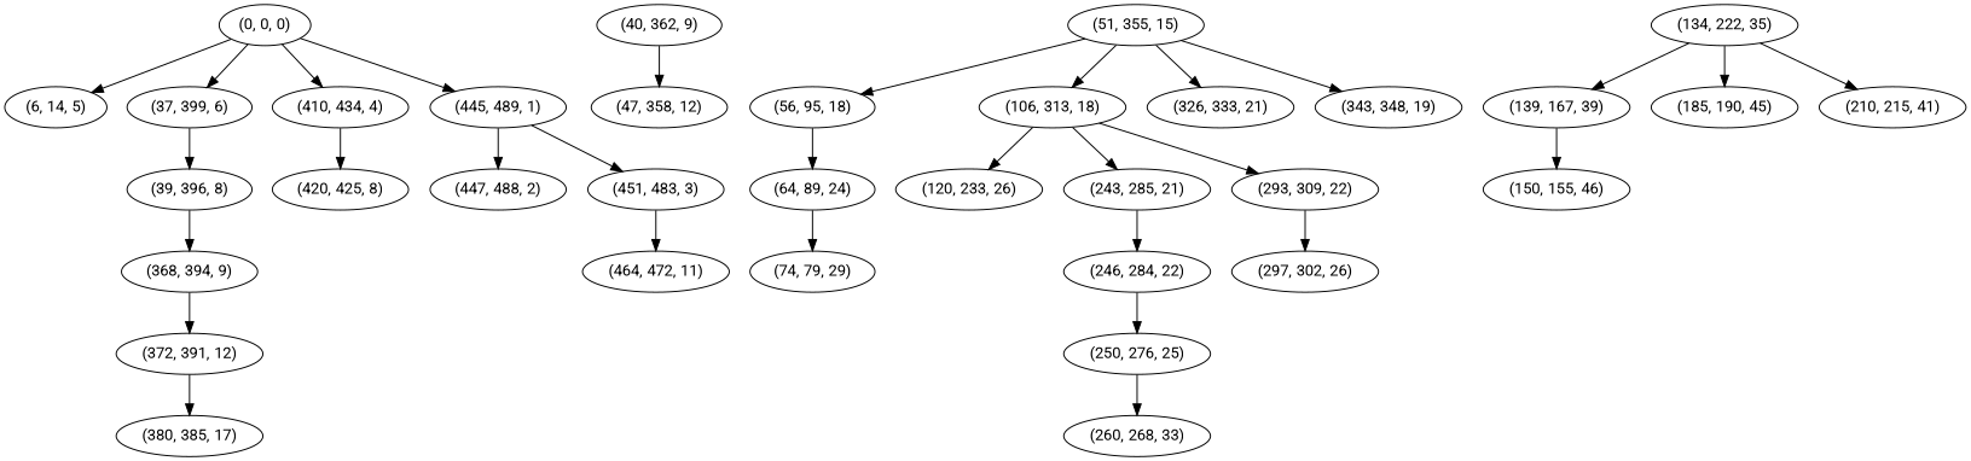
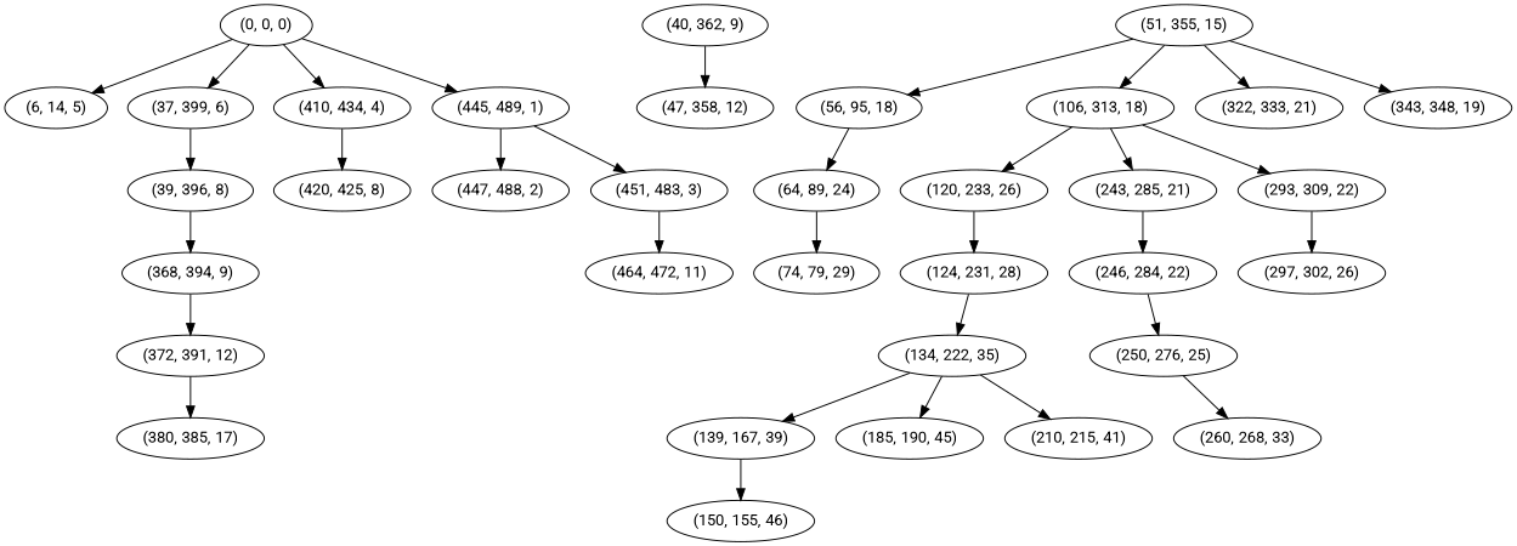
  digraph {
    fontname=Roboto
    node [fontname=Roboto]
    edge [fontname=Roboto]
    "(0, 0, 0)"
    "(6, 14, 5)"
    "(37, 399, 6)"
    "(410, 434, 4)"
    "(445, 489, 1)"
    "(39, 396, 8)"
    "(420, 425, 8)"
    "(447, 488, 2)"
    "(451, 483, 3)"
    "(368, 394, 9)"
    "(40, 362, 9)"
    "(47, 358, 12)"
    "(372, 391, 12)"
    "(51, 355, 15)"
    "(56, 95, 18)"
    "(106, 313, 18)"
-   "(322, 333, 21)" [label="(326, 333, 21)"]
+   "(322, 333, 21)"
    "(343, 348, 19)"
    "(64, 89, 24)"
    "(120, 233, 26)"
    "(243, 285, 21)"
    "(293, 309, 22)"
    "(74, 79, 29)"
+   "(124, 231, 28)"
    "(246, 284, 22)"
    "(297, 302, 26)"
    "(134, 222, 35)"
    "(139, 167, 39)"
    "(185, 190, 45)"
    "(210, 215, 41)"
    "(150, 155, 46)"
    "(250, 276, 25)"
    "(260, 268, 33)"
    "(380, 385, 17)"
    "(464, 472, 11)"
    "(0, 0, 0)" -> "(6, 14, 5)"
    "(0, 0, 0)" -> "(37, 399, 6)"
    "(0, 0, 0)" -> "(410, 434, 4)"
    "(0, 0, 0)" -> "(445, 489, 1)"
    "(37, 399, 6)" -> "(39, 396, 8)"
    "(410, 434, 4)" -> "(420, 425, 8)"
    "(445, 489, 1)" -> "(447, 488, 2)"
    "(445, 489, 1)" -> "(451, 483, 3)"
    "(39, 396, 8)" -> "(368, 394, 9)"
    "(451, 483, 3)" -> "(464, 472, 11)"
    "(368, 394, 9)" -> "(372, 391, 12)"
    "(40, 362, 9)" -> "(47, 358, 12)"
    "(372, 391, 12)" -> "(380, 385, 17)"
    "(51, 355, 15)" -> "(56, 95, 18)"
    "(51, 355, 15)" -> "(106, 313, 18)"
    "(51, 355, 15)" -> "(322, 333, 21)"
    "(51, 355, 15)" -> "(343, 348, 19)"
    "(56, 95, 18)" -> "(64, 89, 24)"
    "(106, 313, 18)" -> "(120, 233, 26)"
    "(106, 313, 18)" -> "(243, 285, 21)"
    "(106, 313, 18)" -> "(293, 309, 22)"
    "(64, 89, 24)" -> "(74, 79, 29)"
+   "(120, 233, 26)" -> "(124, 231, 28)"
    "(243, 285, 21)" -> "(246, 284, 22)"
    "(293, 309, 22)" -> "(297, 302, 26)"
+   "(124, 231, 28)" -> "(134, 222, 35)"
    "(246, 284, 22)" -> "(250, 276, 25)"
    "(134, 222, 35)" -> "(139, 167, 39)"
    "(134, 222, 35)" -> "(185, 190, 45)"
    "(134, 222, 35)" -> "(210, 215, 41)"
    "(139, 167, 39)" -> "(150, 155, 46)"
    "(250, 276, 25)" -> "(260, 268, 33)"
  }
